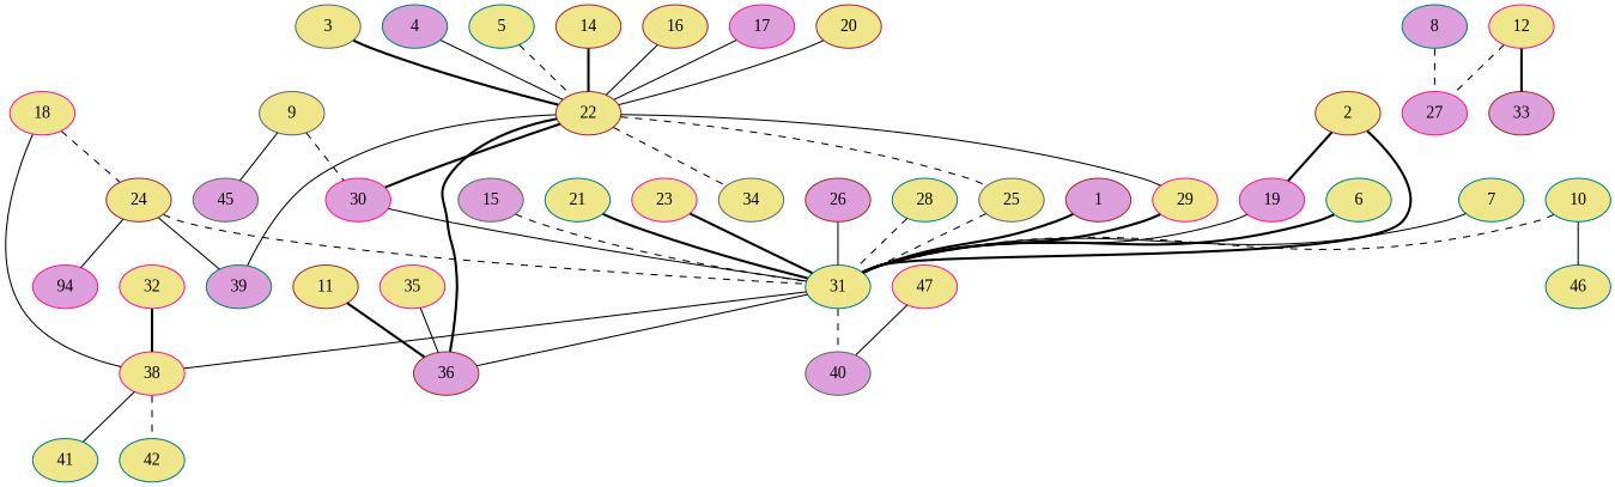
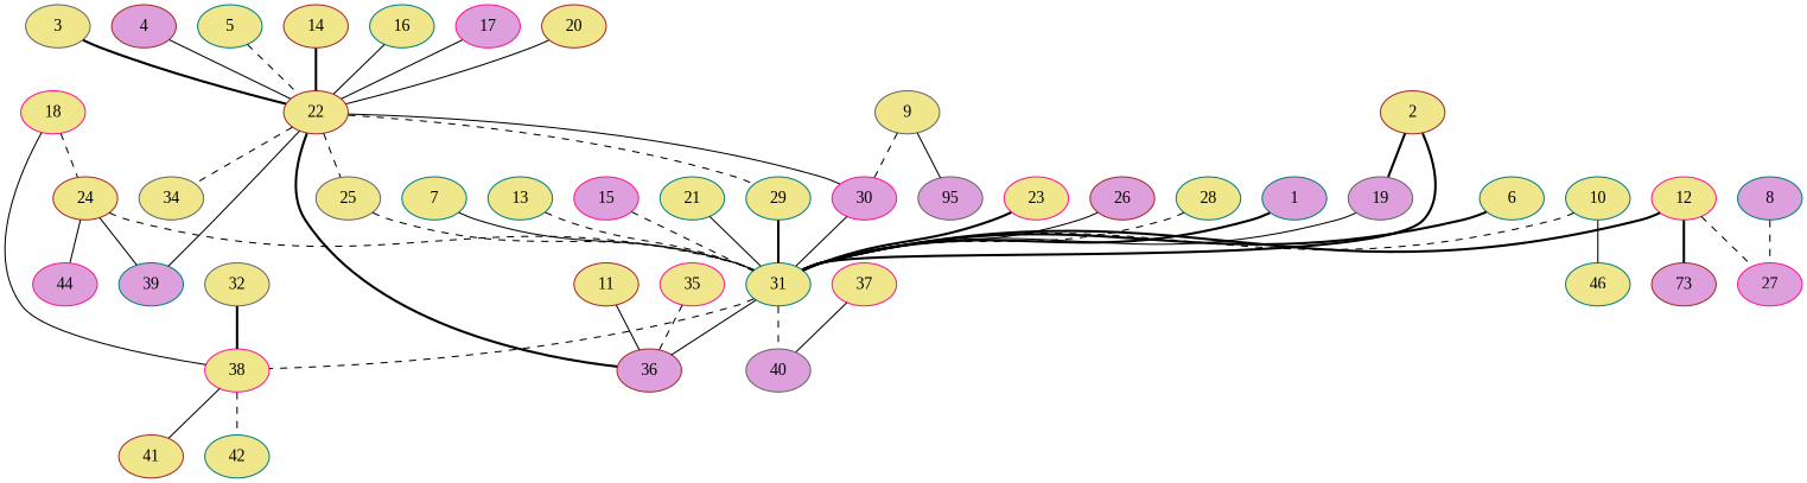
  graph {
    fontname="Liberation Serif"
    node [color=teal fillcolor=khaki fontname="Liberation Serif" style=filled]
    edge [fontname="Liberation Serif" style=solid weight=1.0]
-   1 [color=brown fillcolor=plum]
+   1 [fillcolor=plum]
    31
    36 [color=brown fillcolor=plum]
    38 [color=deeppink]
    40 [color=gray40 fillcolor=plum]
    2 [color=brown]
-   19 [color=deeppink fillcolor=plum]
+   19 [color=gray40 fillcolor=plum]
    3 [color=gray40]
    22 [color=brown]
    30 [color=deeppink fillcolor=plum]
    25 [color=gray40]
-   29 [color=deeppink]
+   29
    34 [color=gray40]
    39 [fillcolor=plum]
-   4 [fillcolor=plum]
+   4 [color=brown fillcolor=plum]
    5
    6
    7
    8 [fillcolor=plum]
    27 [color=deeppink fillcolor=plum]
    9 [color=gray40]
-   45 [color=gray40 fillcolor=plum]
+   45 [color=gray40 fillcolor=plum label=95]
    10
    46
    11 [color=brown]
    12 [color=deeppink]
-   33 [color=brown fillcolor=plum]
+   33 [color=brown fillcolor=plum label=73]
+   13
    14 [color=brown]
-   15 [color=gray40 fillcolor=plum]
-   16 [color=brown]
+   15 [color=deeppink fillcolor=plum]
+   16
    17 [color=deeppink fillcolor=plum]
    18 [color=deeppink]
    24 [color=brown]
-   44 [color=deeppink fillcolor=plum label=94]
-   41
+   44 [color=deeppink fillcolor=plum]
+   41 [color=brown]
    42
    20 [color=brown]
    21
    23 [color=deeppink]
    26 [color=brown fillcolor=plum]
    28
-   32 [color=deeppink]
+   32 [color=gray40]
    35 [color=deeppink]
-   37 [color=deeppink label=47]
+   37 [color=deeppink]
    1 -- 31 [style=bold]
    31 -- 36
-   31 -- 38
+   31 -- 38 [style=dashed]
    31 -- 40 [style=dashed weight=2.0]
    38 -- 41
    38 -- 42 [style=dashed weight=2.0]
    2 -- 31 [style=bold]
    2 -- 19 [style=bold]
    19 -- 31
    3 -- 22 [style=bold]
    22 -- 36 [style=bold]
-   22 -- 30 [style=bold]
+   22 -- 30
    22 -- 25 [style=dashed]
-   22 -- 29
+   22 -- 29 [style=dashed]
    22 -- 34 [style=dashed]
    22 -- 39
    30 -- 31
    25 -- 31 [style=dashed]
    29 -- 31 [style=bold]
    4 -- 22
    5 -- 22 [style=dashed]
    6 -- 31 [style=bold]
    7 -- 31
    8 -- 27 [style=dashed]
    9 -- 30 [style=dashed]
    9 -- 45
    10 -- 31 [style=dashed]
    10 -- 46
-   11 -- 36 [style=bold]
+   11 -- 36
+   12 -- 31 [style=bold]
    12 -- 27 [style=dashed]
    12 -- 33 [style=bold]
+   13 -- 31 [style=dashed]
    14 -- 22 [style=bold]
    15 -- 31 [style=dashed]
    16 -- 22
    17 -- 22
    18 -- 38
    18 -- 24 [style=dashed]
    24 -- 31 [style=dashed weight=3.0]
    24 -- 39
    24 -- 44
    20 -- 22
-   21 -- 31 [style=bold]
+   21 -- 31
    23 -- 31 [style=bold]
    26 -- 31
    28 -- 31 [style=dashed]
    32 -- 38 [style=bold]
-   35 -- 36
+   35 -- 36 [style=dashed]
    37 -- 40
  }
